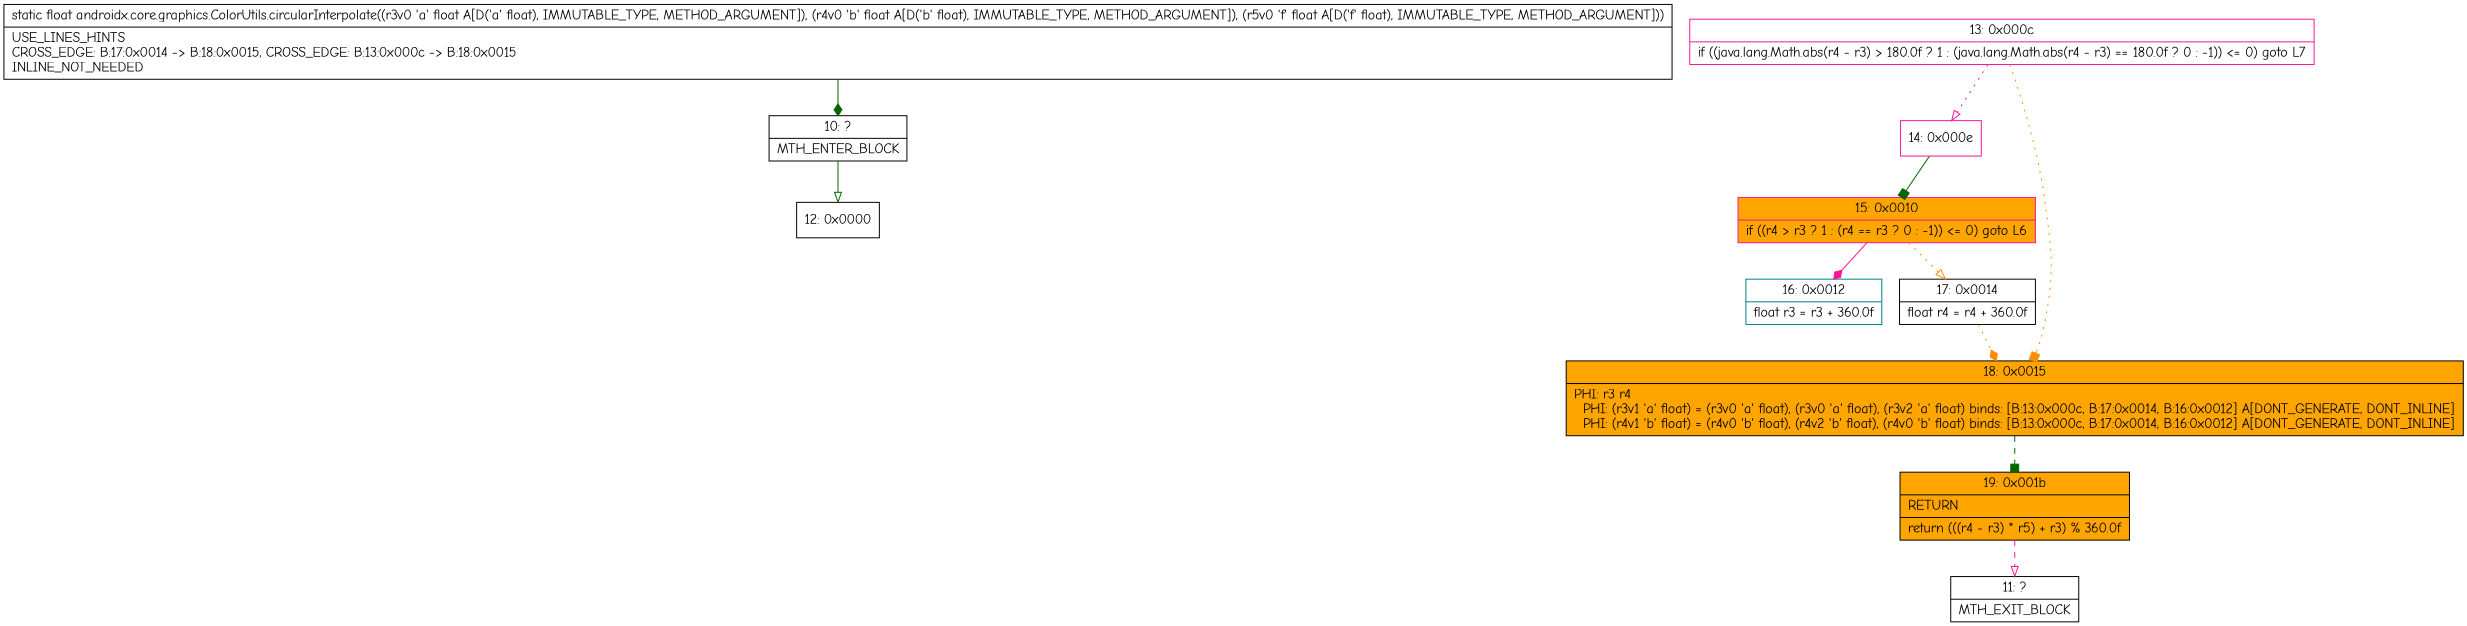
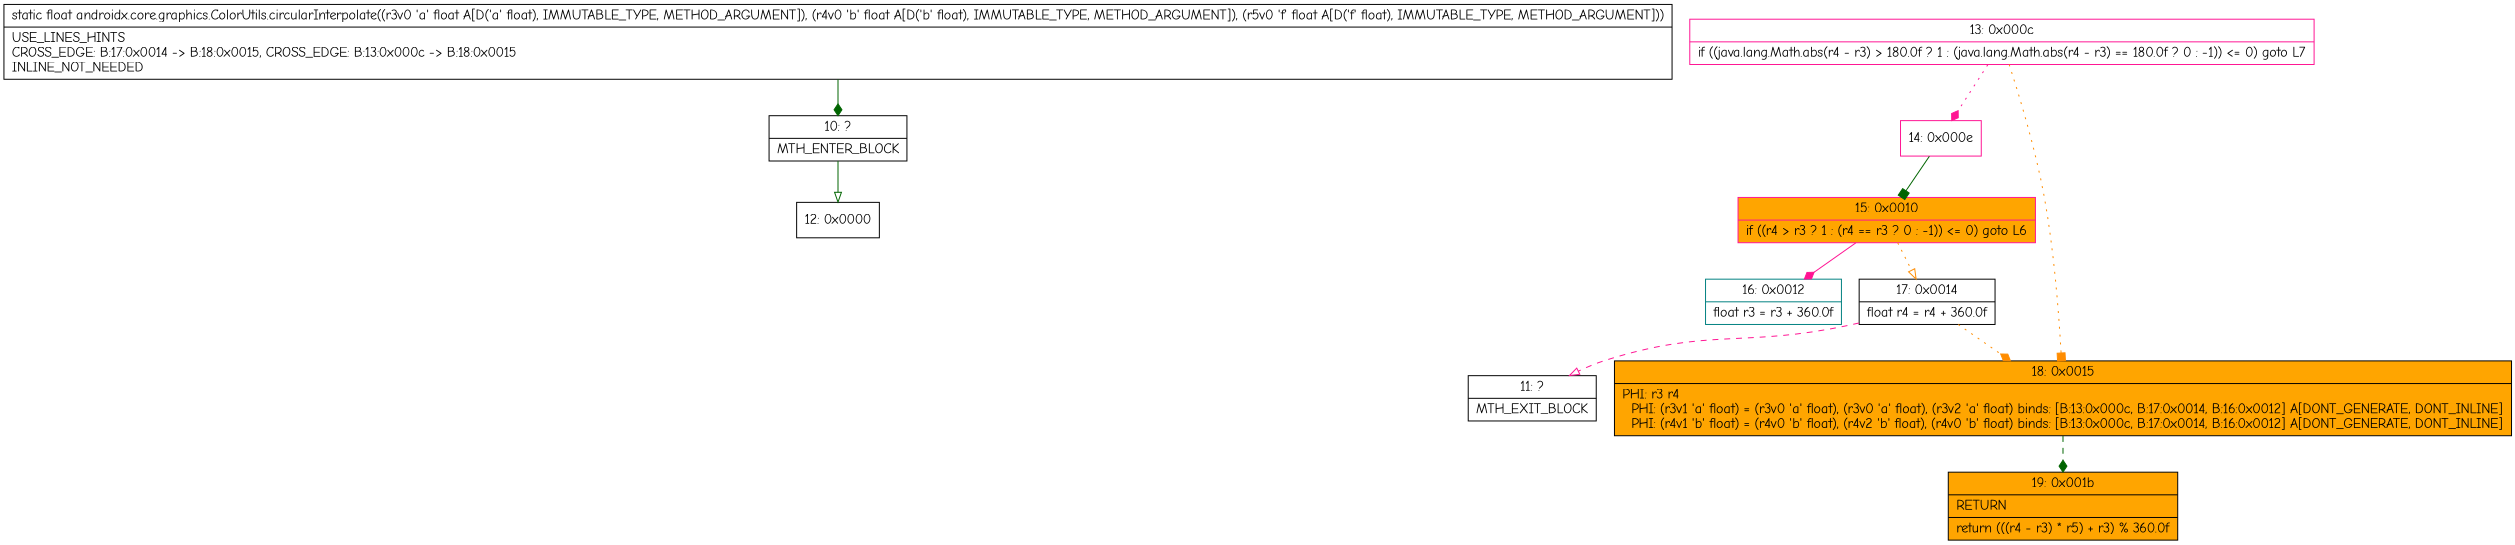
  digraph {
    fontname="Comic Neue"
    node [color=black fillcolor=white fontname="Comic Neue" shape=record style=filled]
    edge [arrowhead=onormal color=darkgreen fontname="Comic Neue" style=solid]
    n1 [label="{10\:\ ?|MTH_ENTER_BLOCK\l}"]
    n2 [label="{12\:\ 0x0000}"]
    n3 [color=deeppink label="{13\:\ 0x000c|if ((java.lang.Math.abs(r4 \- r3) \> 180.0f ? 1 : (java.lang.Math.abs(r4 \- r3) == 180.0f ? 0 : \-1)) \<= 0) goto L7\l}"]
    n4 [color=deeppink label="{14\:\ 0x000e}"]
    n5 [fillcolor=orange label="{18\:\ 0x0015|PHI: r3 r4 \l  PHI: (r3v1 'a' float) = (r3v0 'a' float), (r3v0 'a' float), (r3v2 'a' float) binds: [B:13:0x000c, B:17:0x0014, B:16:0x0012] A[DONT_GENERATE, DONT_INLINE]\l  PHI: (r4v1 'b' float) = (r4v0 'b' float), (r4v2 'b' float), (r4v0 'b' float) binds: [B:13:0x000c, B:17:0x0014, B:16:0x0012] A[DONT_GENERATE, DONT_INLINE]\l}"]
    n6 [color=deeppink fillcolor=orange label="{15\:\ 0x0010|if ((r4 \> r3 ? 1 : (r4 == r3 ? 0 : \-1)) \<= 0) goto L6\l}"]
    n7 [fillcolor=orange label="{19\:\ 0x001b|RETURN\l|return (((r4 \- r3) * r5) + r3) % 360.0f\l}"]
    n8 [color=teal label="{16\:\ 0x0012|float r3 = r3 + 360.0f\l}"]
    n9 [label="{17\:\ 0x0014|float r4 = r4 + 360.0f\l}"]
    n10 [label="{11\:\ ?|MTH_EXIT_BLOCK\l}"]
    n11 [label="{static float androidx.core.graphics.ColorUtils.circularInterpolate((r3v0 'a' float A[D('a' float), IMMUTABLE_TYPE, METHOD_ARGUMENT]), (r4v0 'b' float A[D('b' float), IMMUTABLE_TYPE, METHOD_ARGUMENT]), (r5v0 'f' float A[D('f' float), IMMUTABLE_TYPE, METHOD_ARGUMENT]))  | USE_LINES_HINTS\lCROSS_EDGE: B:17:0x0014 \-\> B:18:0x0015, CROSS_EDGE: B:13:0x000c \-\> B:18:0x0015\lINLINE_NOT_NEEDED\l}"]
    n1 -> n2
-   n3 -> n4 [color=deeppink style=dotted]
+   n3 -> n4 [arrowhead=diamond color=deeppink style=dotted]
    n3 -> n5 [arrowhead=box color=darkorange style=dotted]
    n4 -> n6 [arrowhead=box]
-   n5 -> n7 [arrowhead=box style=dashed]
+   n5 -> n7 [arrowhead=diamond style=dashed]
    n6 -> n8 [arrowhead=diamond color=deeppink]
    n6 -> n9 [color=darkorange style=dotted]
-   n7 -> n10 [color=deeppink style=dashed]
+   n9 -> n10 [color=deeppink style=dashed]
    n9 -> n5 [arrowhead=diamond color=darkorange style=dotted]
    n11 -> n1 [arrowhead=diamond]
  }
